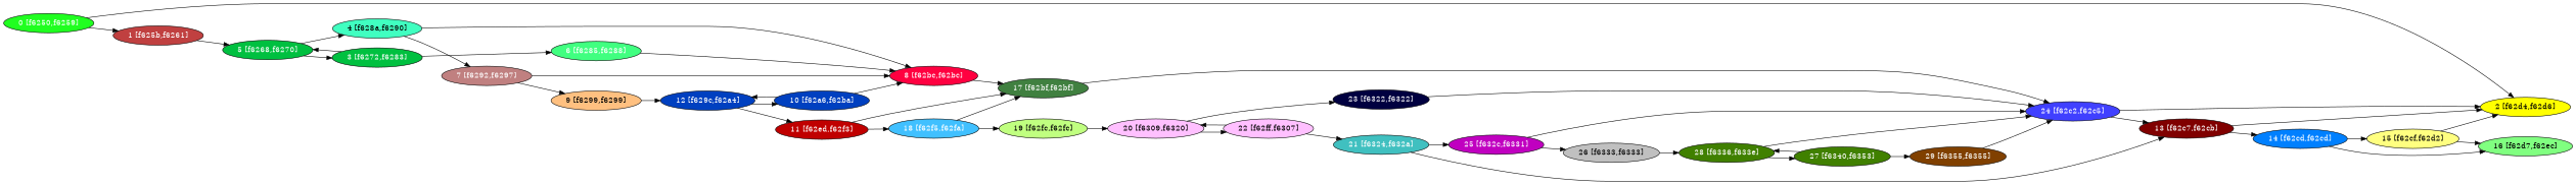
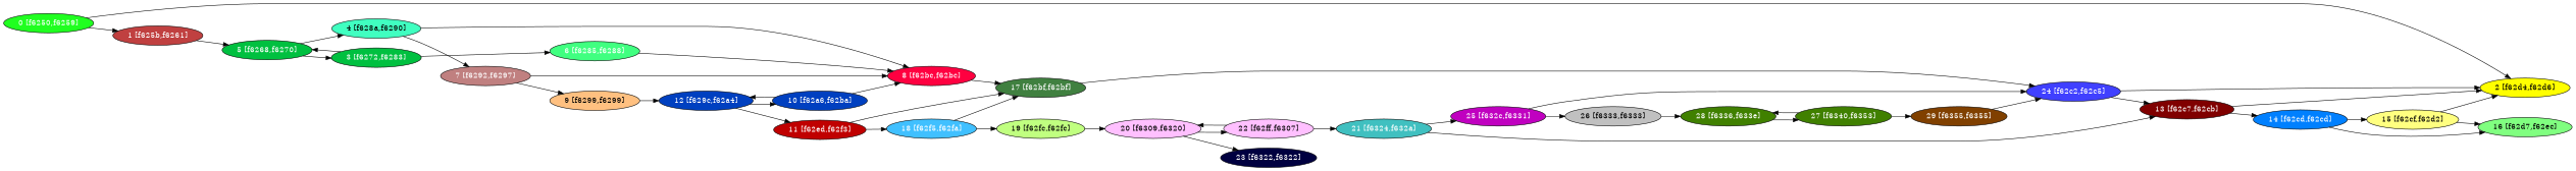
  digraph {
    rankdir=LR
    node [fillcolor="#00C040" fontcolor="#ffffff" shape=oval style=filled]
    n1 [fillcolor="#20FF20" label="0 [f6250,f6259]"]
    n2 [fillcolor="#C04040" label="1 [f625b,f6261]"]
    n3 [fillcolor="#FFFF00" fontcolor="#000000" label="2 [f62d4,f62d6]"]
    n4 [label="5 [f6268,f6270]"]
    n5 [label="3 [f6272,f6283]"]
    n6 [fillcolor="#40FFC0" fontcolor="#000000" label="4 [f628a,f6290]"]
    n7 [fillcolor="#40FF80" label="6 [f6285,f6288]"]
    n8 [fillcolor="#FF0040" label="8 [f62bc,f62bc]"]
    n9 [fillcolor="#C08080" label="7 [f6292,f6297]"]
    n10 [fillcolor="#FFC080" fontcolor="#000000" label="9 [f6299,f6299]"]
    n11 [fillcolor="#408040" label="17 [f62bf,f62bf]"]
    n12 [fillcolor="#0040C0" label="12 [f629c,f62a4]"]
    n13 [fillcolor="#4040FF" label="24 [f62c2,f62c5]"]
    n14 [fillcolor="#0040C0" label="10 [f62a6,f62ba]"]
    n15 [fillcolor="#C00000" label="11 [f62ed,f62f3]"]
    n16 [fillcolor="#40C0FF" label="18 [f62f5,f62fa]"]
    n17 [fillcolor="#C0FF80" fontcolor="#000000" label="19 [f62fc,f62fc]"]
    n18 [fillcolor="#800000" label="13 [f62c7,f62cb]"]
    n19 [fillcolor="#0080FF" label="14 [f62cd,f62cd]"]
    n20 [fillcolor="#FFFF80" fontcolor="#000000" label="15 [f62cf,f62d2]"]
    n21 [fillcolor="#80FF80" fontcolor="#000000" label="16 [f62d7,f62ec]"]
    n22 [fillcolor="#FFC0FF" fontcolor="#000000" label="20 [f6309,f6320]"]
    n23 [fillcolor="#FFC0FF" fontcolor="#000000" label="22 [f62ff,f6307]"]
    n24 [fillcolor="#40C0C0" label="21 [f6324,f632a]"]
    n25 [fillcolor="#000040" label="23 [f6322,f6322]"]
    n26 [fillcolor="#C000C0" label="25 [f632c,f6331]"]
    n27 [fillcolor="#C0C0C0" fontcolor="#000000" label="26 [f6333,f6333]"]
    n28 [fillcolor="#408000" label="28 [f6336,f633e]"]
    n29 [fillcolor="#408000" label="27 [f6340,f6353]"]
    n30 [fillcolor="#804000" label="29 [f6355,f6355]"]
    n1 -> n2
    n1 -> n3
    n2 -> n4
    n4 -> n5
    n4 -> n6
    n5 -> n4
    n5 -> n7
    n6 -> n8
    n6 -> n9
    n7 -> n8
    n8 -> n11
    n9 -> n8
    n9 -> n10
    n10 -> n12
    n11 -> n13
    n12 -> n14
    n12 -> n15
    n13 -> n3
    n13 -> n18
    n14 -> n8
    n14 -> n12
    n15 -> n11
    n15 -> n16
    n16 -> n11
    n16 -> n17
    n17 -> n22
    n18 -> n3
    n18 -> n19
    n19 -> n20
    n19 -> n21
    n20 -> n3
    n20 -> n21
    n22 -> n23
    n22 -> n25
    n23 -> n22
    n23 -> n24
    n24 -> n18
    n24 -> n26
-   n25 -> n13
    n26 -> n13
    n26 -> n27
    n27 -> n28
-   n28 -> n13
    n28 -> n29
    n29 -> n28
    n29 -> n30
    n30 -> n13
  }
